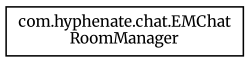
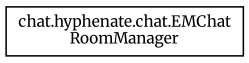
  digraph {
    rankdir=TB
    fontname=Merriweather
-   n1 [color=black fillcolor=white fontname=Merriweather fontsize=10 height=0.2 label="com.hyphenate.chat.EMChat\lRoomManager" shape=record style=filled width=0.4]
+   n1 [color=black fillcolor=white fontname=Merriweather fontsize=10 height=0.2 label="chat.hyphenate.chat.EMChat\lRoomManager" shape=record style=filled width=0.4]
  }
